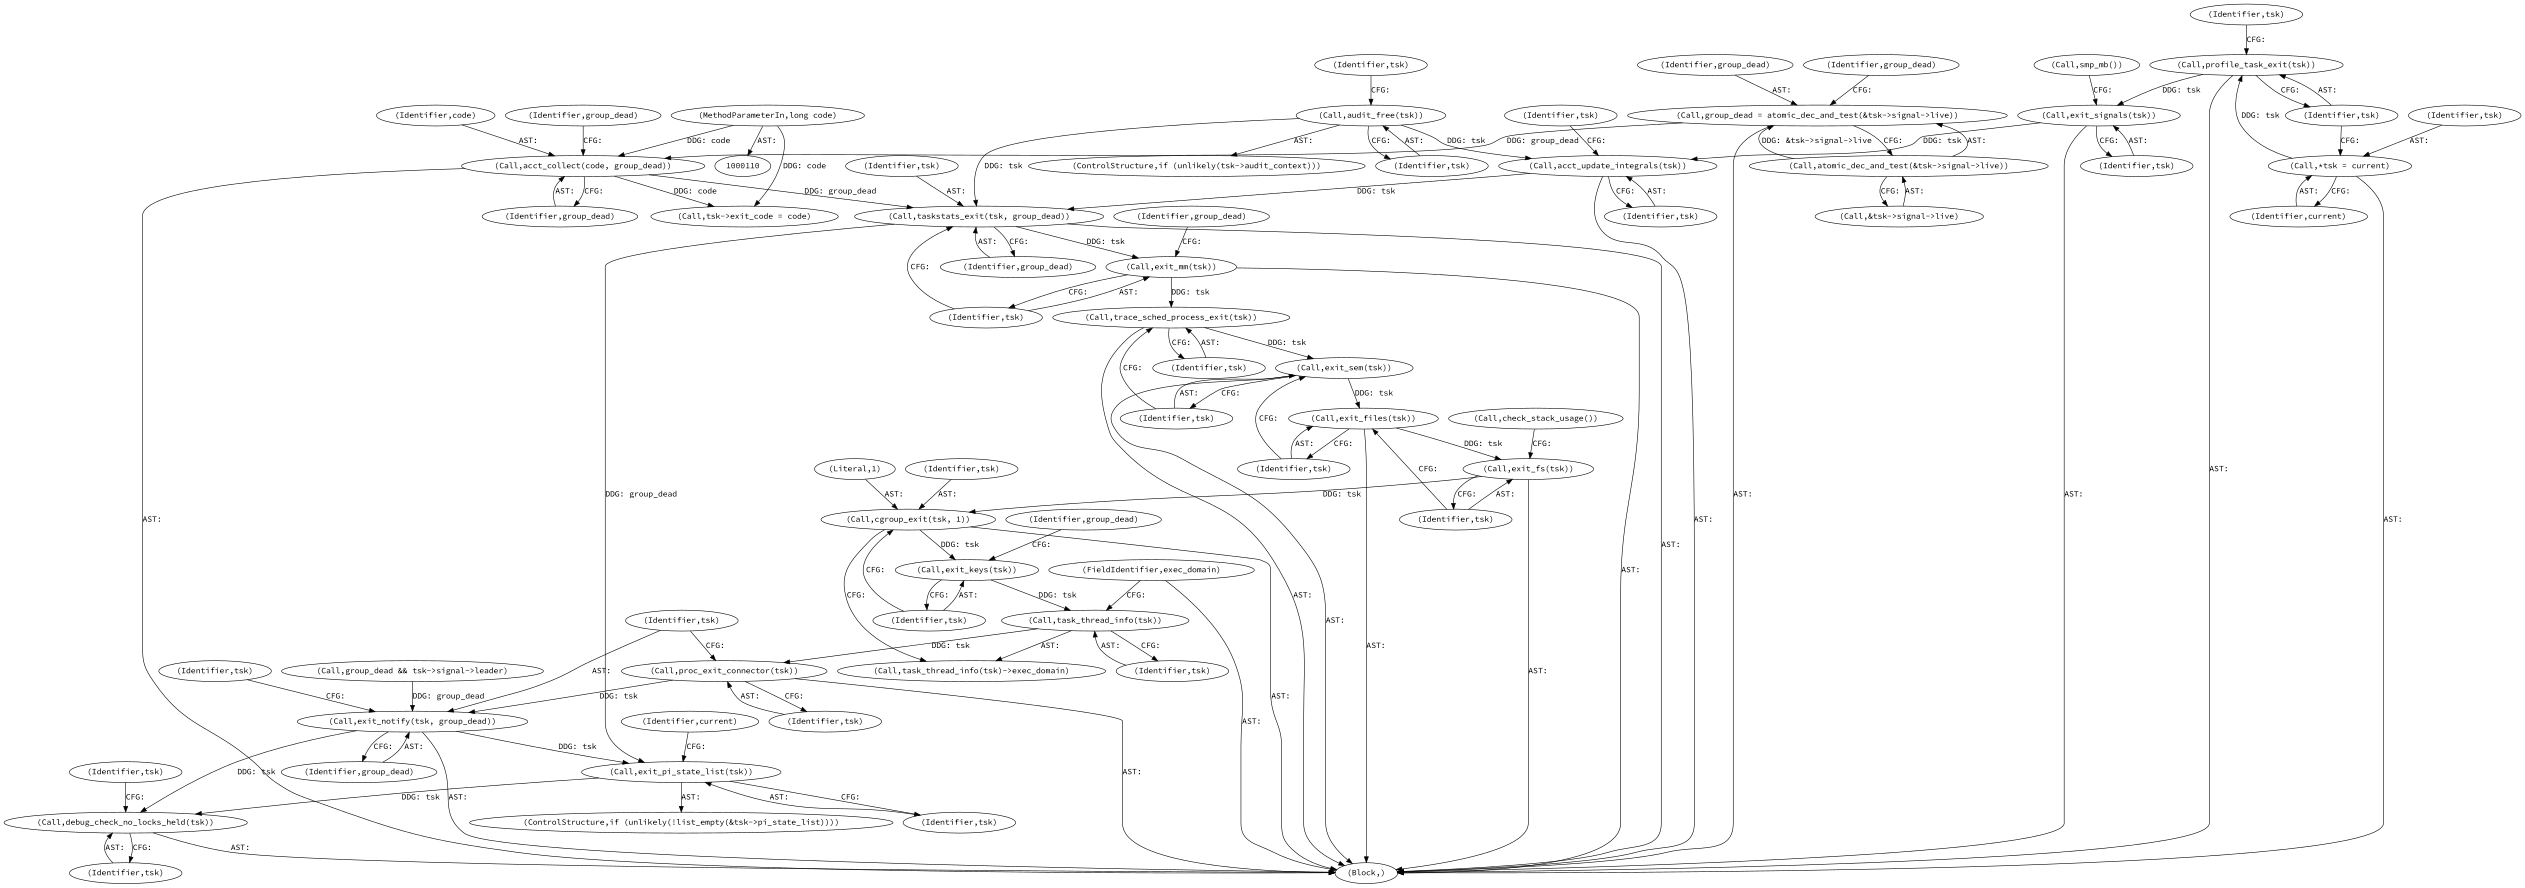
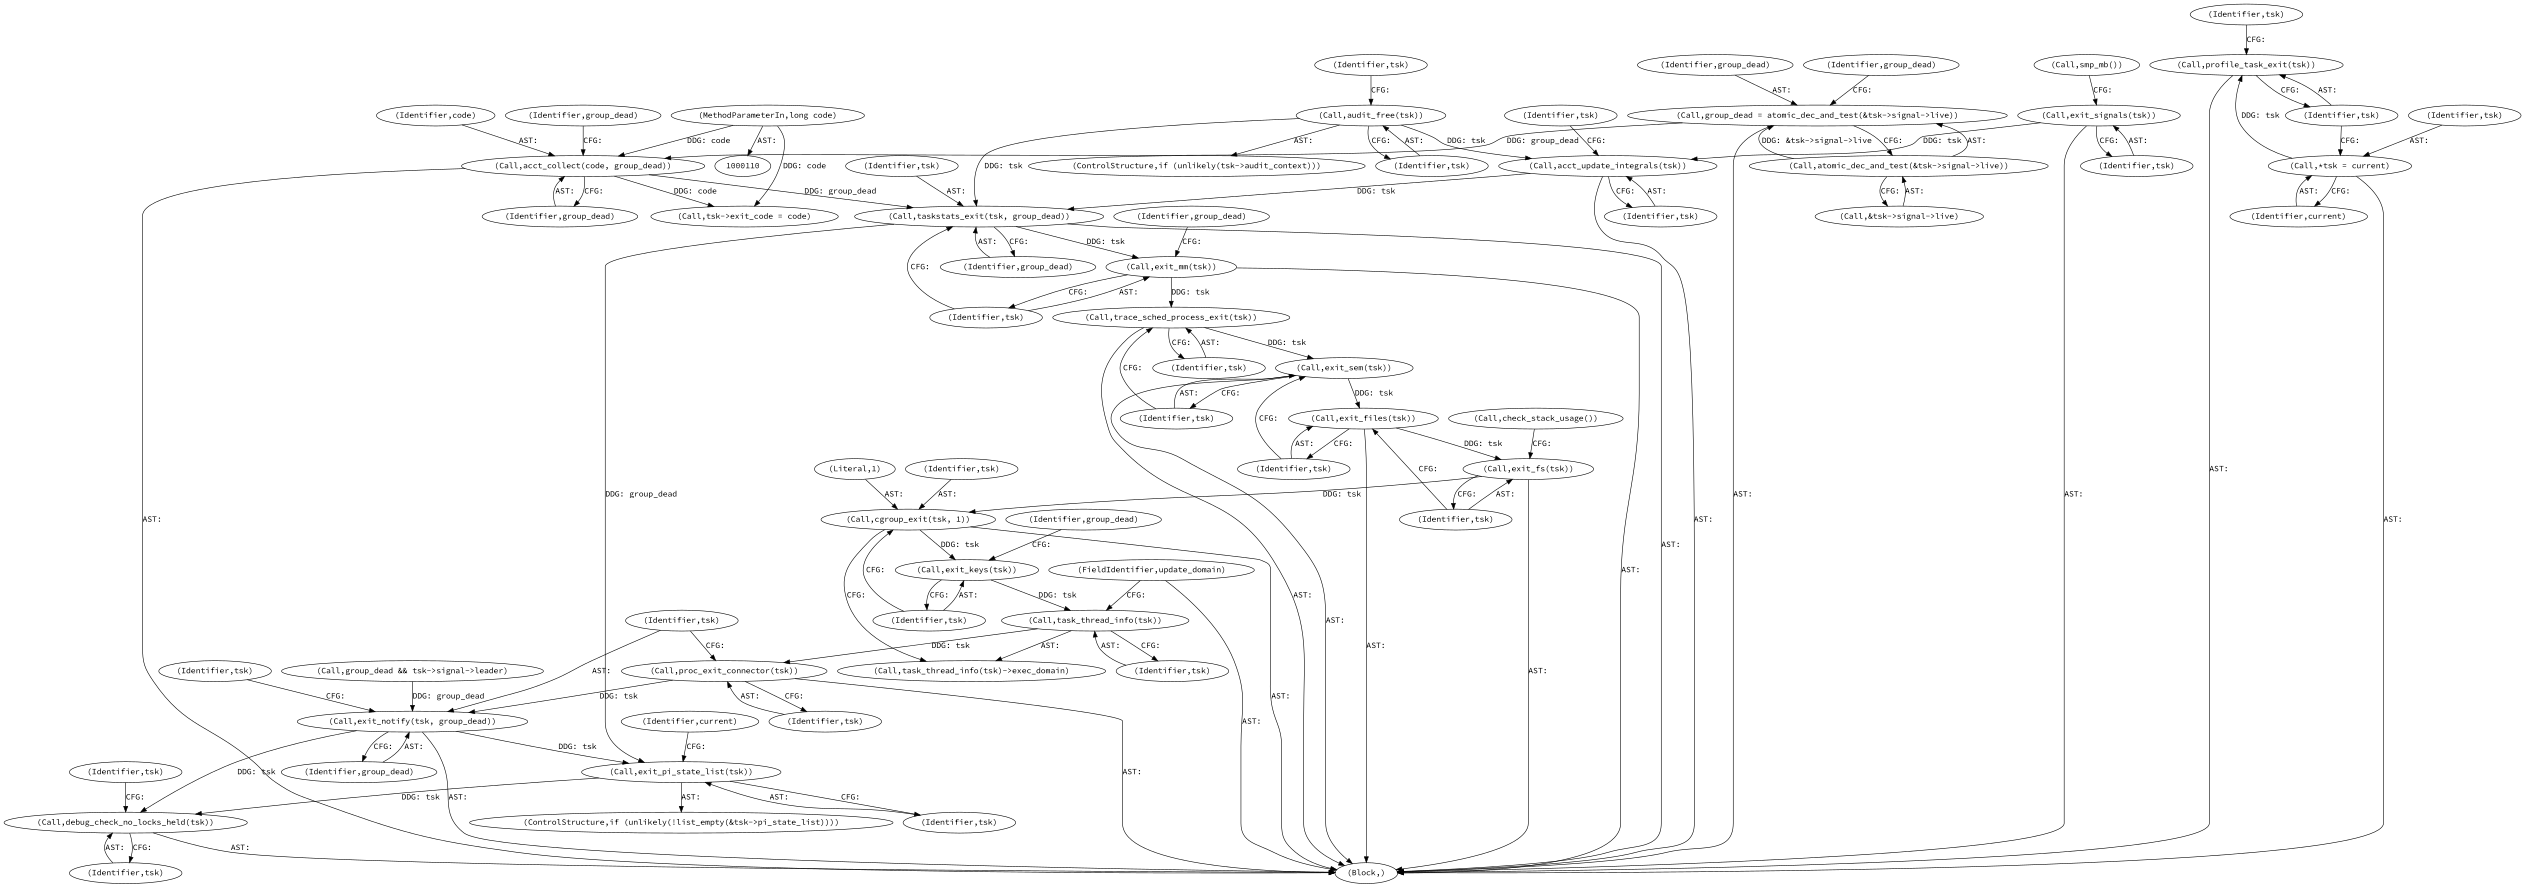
  digraph {
    fontname="Source Code Pro"
    node [fontname="Source Code Pro"]
    edge [fontname="Source Code Pro"]
    n1 [label="(Call,proc_exit_connector(tsk))"]
    n2 [label="(Call,exit_notify(tsk, group_dead))"]
    n3 [label="(Identifier,tsk)"]
    n4 [label="(Block,)"]
    n5 [label="(Call,exit_pi_state_list(tsk))"]
    n6 [label="(Call,debug_check_no_locks_held(tsk))"]
    n7 [label="(Identifier,group_dead)"]
    n8 [label="(Call,task_thread_info(tsk))"]
    n9 [label="(Call,task_thread_info(tsk)->exec_domain)"]
    n10 [label="(Identifier,tsk)"]
    n11 [label="(Call,exit_keys(tsk))"]
    n12 [label="(Identifier,tsk)"]
    n13 [label="(Call,cgroup_exit(tsk, 1))"]
    n14 [label="(Literal,1)"]
    n15 [label="(Call,exit_fs(tsk))"]
    n16 [label="(Identifier,tsk)"]
    n17 [label="(Call,exit_files(tsk))"]
    n18 [label="(Identifier,tsk)"]
    n19 [label="(Call,exit_sem(tsk))"]
    n20 [label="(Identifier,tsk)"]
    n21 [label="(Call,trace_sched_process_exit(tsk))"]
    n22 [label="(Identifier,tsk)"]
    n23 [label="(Call,exit_mm(tsk))"]
    n24 [label="(Identifier,tsk)"]
    n25 [label="(Call,taskstats_exit(tsk, group_dead))"]
    n26 [label="(Identifier,group_dead)"]
    n27 [label="(Call,group_dead && tsk->signal->leader)"]
    n28 [label="(Call,acct_update_integrals(tsk))"]
    n29 [label="(Identifier,tsk)"]
    n30 [label="(Call,audit_free(tsk))"]
    n31 [label="(Identifier,tsk)"]
    n32 [label="(ControlStructure,if (unlikely(tsk->audit_context)))"]
    n33 [label="(Call,exit_signals(tsk))"]
    n34 [label="(Identifier,tsk)"]
    n35 [label="(Call,profile_task_exit(tsk))"]
    n36 [label="(Identifier,tsk)"]
    n37 [label="(Call,*tsk = current)"]
    n38 [label="(Identifier,current)"]
    n39 [label="(Call,acct_collect(code, group_dead))"]
    n40 [label="(Call,tsk->exit_code = code)"]
    n41 [label="(Identifier,group_dead)"]
    n42 [label="(MethodParameterIn,long code)"]
    1000110
    n44 [label="(Call,group_dead = atomic_dec_and_test(&tsk->signal->live))"]
    n45 [label="(Call,atomic_dec_and_test(&tsk->signal->live))"]
    n46 [label="(Call,&tsk->signal->live)"]
    n47 [label="(ControlStructure,if (unlikely(!list_empty(&tsk->pi_state_list))))"]
    n48 [label="(Identifier,tsk)"]
    n49 [label="(Identifier,tsk)"]
-   n50 [label="(FieldIdentifier,exec_domain)"]
+   n50 [label="(FieldIdentifier,update_domain)"]
    n51 [label="(Call,check_stack_usage())"]
    n52 [label="(Identifier,tsk)"]
    n53 [label="(Identifier,tsk)"]
    n54 [label="(Identifier,code)"]
    n55 [label="(Identifier,tsk)"]
    n56 [label="(Identifier,group_dead)"]
    n57 [label="(Identifier,group_dead)"]
    n58 [label="(Identifier,group_dead)"]
    n59 [label="(Call,smp_mb())"]
    n60 [label="(Identifier,tsk)"]
    n61 [label="(Identifier,current)"]
    n62 [label="(Identifier,tsk)"]
    n63 [label="(Identifier,group_dead)"]
    n64 [label="(Identifier,tsk)"]
    n65 [label="(Identifier,tsk)"]
    n66 [label="(Identifier,tsk)"]
    n67 [label="(Identifier,tsk)"]
    n68 [label="(Identifier,group_dead)"]
    n1 -> n2 [label="DDG: tsk"]
    n1 -> n3 [label="CFG: "]
    n1 -> n4 [label="AST: "]
    n2 -> n4 [label="AST: "]
    n2 -> n5 [label="DDG: tsk"]
    n2 -> n6 [label="DDG: tsk"]
    n2 -> n7 [label="CFG: "]
    n3 -> n1 [label="AST: "]
    n5 -> n6 [label="DDG: tsk"]
    n5 -> n47 [label="AST: "]
    n5 -> n48 [label="CFG: "]
    n6 -> n4 [label="AST: "]
    n6 -> n49 [label="CFG: "]
    n7 -> n2 [label="AST: "]
    n8 -> n1 [label="DDG: tsk"]
    n8 -> n9 [label="AST: "]
    n8 -> n10 [label="CFG: "]
    n10 -> n8 [label="AST: "]
    n11 -> n8 [label="DDG: tsk"]
    n11 -> n12 [label="CFG: "]
    n12 -> n11 [label="AST: "]
    n12 -> n13 [label="CFG: "]
    n13 -> n4 [label="AST: "]
    n13 -> n9 [label="CFG: "]
    n13 -> n11 [label="DDG: tsk"]
    n14 -> n13 [label="AST: "]
    n15 -> n4 [label="AST: "]
    n15 -> n13 [label="DDG: tsk"]
    n15 -> n16 [label="CFG: "]
    n16 -> n15 [label="AST: "]
    n16 -> n17 [label="CFG: "]
    n17 -> n4 [label="AST: "]
    n17 -> n15 [label="DDG: tsk"]
    n17 -> n18 [label="CFG: "]
    n18 -> n17 [label="AST: "]
    n18 -> n19 [label="CFG: "]
    n19 -> n4 [label="AST: "]
    n19 -> n17 [label="DDG: tsk"]
    n19 -> n20 [label="CFG: "]
    n20 -> n19 [label="AST: "]
    n20 -> n21 [label="CFG: "]
    n21 -> n4 [label="AST: "]
    n21 -> n19 [label="DDG: tsk"]
    n21 -> n22 [label="CFG: "]
    n22 -> n21 [label="AST: "]
    n23 -> n4 [label="AST: "]
    n23 -> n21 [label="DDG: tsk"]
    n23 -> n24 [label="CFG: "]
    n24 -> n23 [label="AST: "]
    n24 -> n25 [label="CFG: "]
    n25 -> n4 [label="AST: "]
    n25 -> n5 [label="DDG: group_dead"]
    n25 -> n23 [label="DDG: tsk"]
    n25 -> n26 [label="CFG: "]
    n26 -> n25 [label="AST: "]
    n27 -> n2 [label="DDG: group_dead"]
    n28 -> n4 [label="AST: "]
    n28 -> n25 [label="DDG: tsk"]
    n28 -> n29 [label="CFG: "]
    n29 -> n28 [label="AST: "]
    n30 -> n25 [label="DDG: tsk"]
    n30 -> n28 [label="DDG: tsk"]
    n30 -> n31 [label="CFG: "]
    n30 -> n32 [label="AST: "]
    n31 -> n30 [label="AST: "]
    n33 -> n4 [label="AST: "]
    n33 -> n28 [label="DDG: tsk"]
    n33 -> n34 [label="CFG: "]
    n34 -> n33 [label="AST: "]
    n35 -> n4 [label="AST: "]
-   n35 -> n33 [label="DDG: tsk"]
    n35 -> n36 [label="CFG: "]
    n36 -> n35 [label="AST: "]
    n36 -> n37 [label="CFG: "]
    n37 -> n4 [label="AST: "]
    n37 -> n35 [label="DDG: tsk"]
    n37 -> n38 [label="CFG: "]
    n38 -> n37 [label="AST: "]
    n39 -> n4 [label="AST: "]
    n39 -> n25 [label="DDG: group_dead"]
    n39 -> n40 [label="DDG: code"]
    n39 -> n41 [label="CFG: "]
    n41 -> n39 [label="AST: "]
    n42 -> n39 [label="DDG: code"]
    n42 -> n40 [label="DDG: code"]
    n42 -> 1000110 [label="AST: "]
    n44 -> n4 [label="AST: "]
    n44 -> n39 [label="DDG: group_dead"]
    n44 -> n45 [label="CFG: "]
    n45 -> n44 [label="AST: "]
    n45 -> n44 [label="DDG: &tsk->signal->live"]
    n45 -> n46 [label="CFG: "]
    n46 -> n45 [label="AST: "]
    n48 -> n5 [label="AST: "]
    n49 -> n6 [label="AST: "]
    n50 -> n4 [label="AST: "]
    n50 -> n8 [label="CFG: "]
    n51 -> n15 [label="CFG: "]
    n52 -> n13 [label="AST: "]
    n53 -> n37 [label="AST: "]
    n54 -> n39 [label="AST: "]
    n55 -> n6 [label="CFG: "]
    n56 -> n44 [label="CFG: "]
    n57 -> n39 [label="CFG: "]
    n58 -> n23 [label="CFG: "]
    n59 -> n33 [label="CFG: "]
    n60 -> n1 [label="CFG: "]
    n60 -> n2 [label="AST: "]
    n61 -> n5 [label="CFG: "]
    n62 -> n28 [label="CFG: "]
    n63 -> n44 [label="AST: "]
    n64 -> n30 [label="CFG: "]
    n65 -> n2 [label="CFG: "]
    n66 -> n25 [label="AST: "]
    n67 -> n35 [label="CFG: "]
    n68 -> n11 [label="CFG: "]
  }
